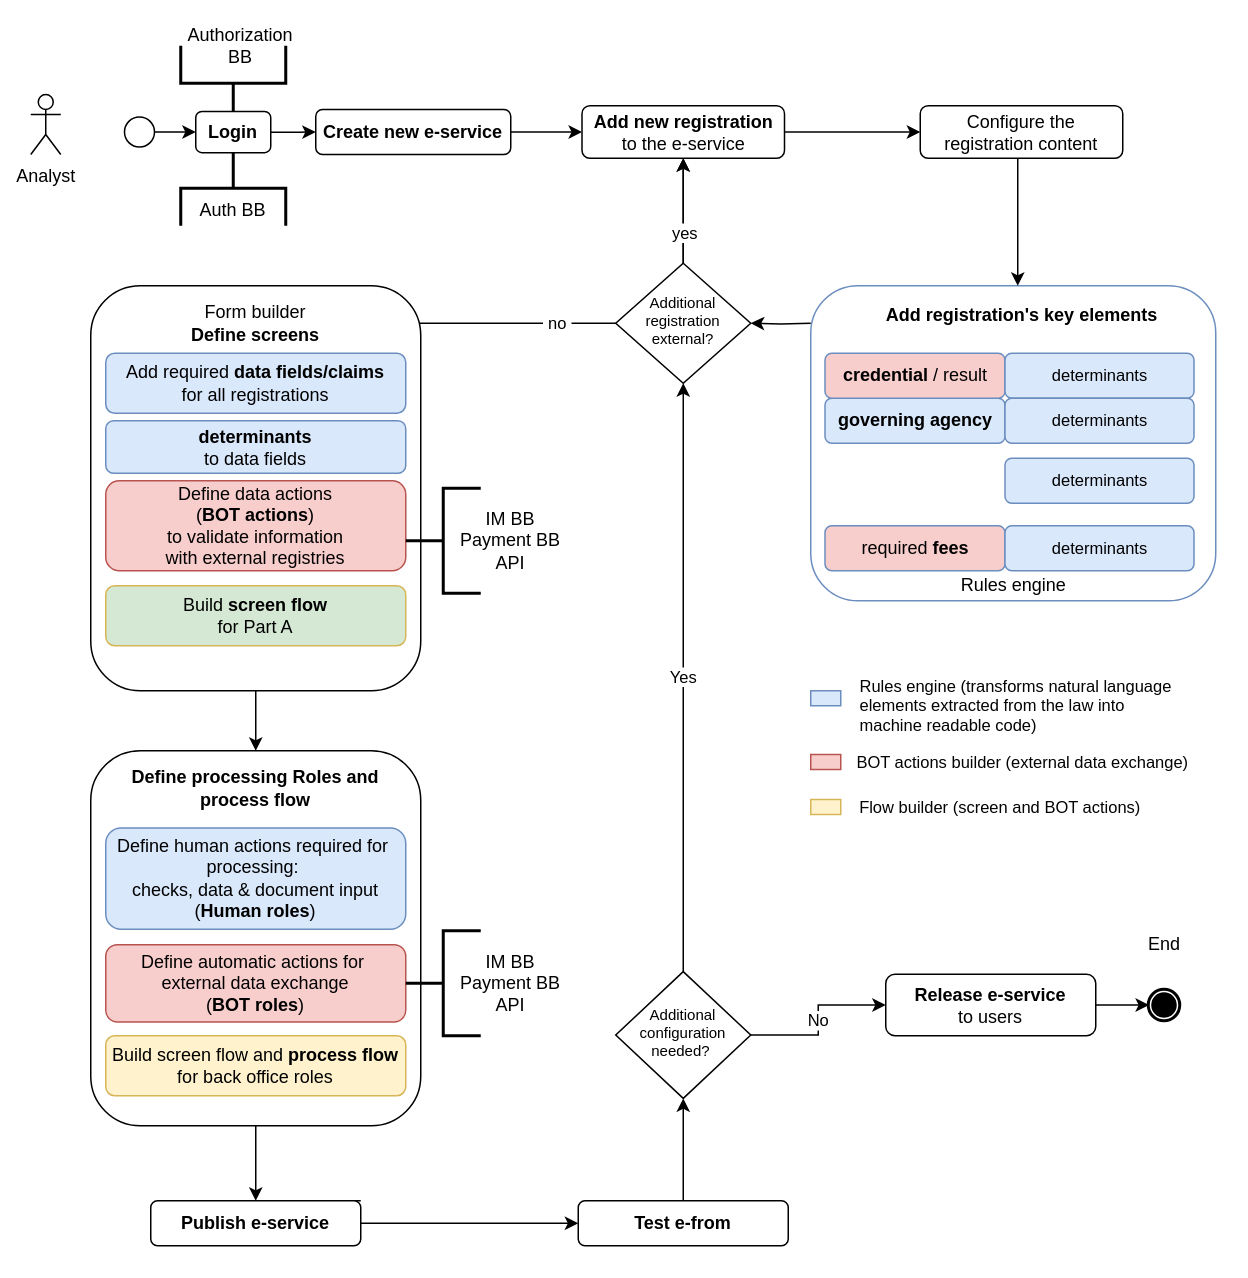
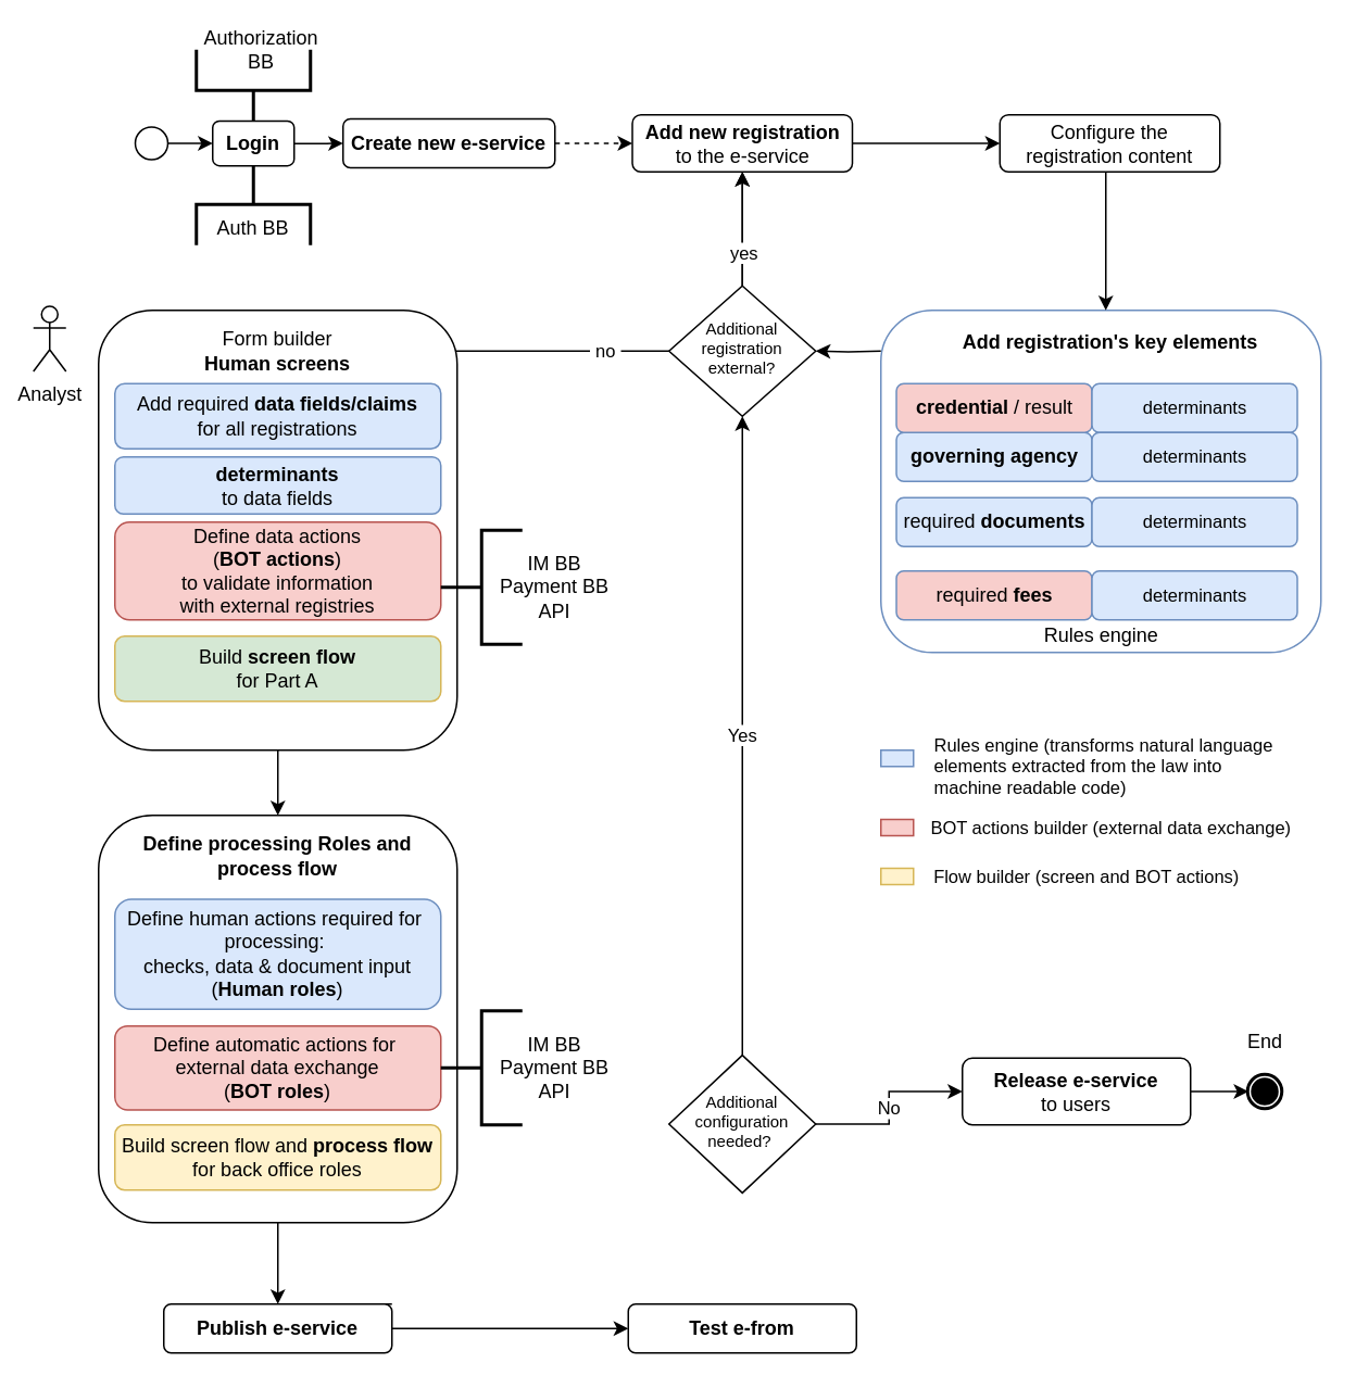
  <mxCell id="0" />
  <mxCell id="1" parent="0" />
  <mxCell id="2" value="" style="strokeWidth=2;html=1;shape=mxgraph.flowchart.annotation_2;align=left;labelPosition=right;pointerEvents=1;rotation=90;" parent="1" vertex="1"><mxGeometry x="130" y="90" width="50" height="70" as="geometry" /></mxCell>
  <mxCell id="3" value="Auth BB" style="text;html=1;strokeColor=none;fillColor=none;align=center;verticalAlign=middle;whiteSpace=wrap;rounded=0;" parent="1" vertex="1"><mxGeometry x="115" y="130" width="80" height="20" as="geometry" /></mxCell>
  <mxCell id="4" value="" style="strokeWidth=2;html=1;shape=mxgraph.flowchart.annotation_2;align=left;labelPosition=right;pointerEvents=1;rotation=-90;" parent="1" vertex="1"><mxGeometry x="130" y="20" width="50" height="70" as="geometry" /></mxCell>
  <mxCell id="5" value="No" style="edgeStyle=orthogonalEdgeStyle;rounded=0;orthogonalLoop=1;jettySize=auto;html=1;exitX=1;exitY=0.5;exitDx=0;exitDy=0;" parent="1" source="38" target="40" edge="1"><mxGeometry relative="1" as="geometry"><mxPoint x="581" y="950" as="targetPoint" /></mxGeometry></mxCell>
  <mxCell id="6" value="" style="edgeStyle=orthogonalEdgeStyle;rounded=0;orthogonalLoop=1;jettySize=auto;html=1;" parent="1" source="17" target="13" edge="1"><mxGeometry relative="1" as="geometry" /></mxCell>
  <mxCell id="7" value="" style="edgeStyle=orthogonalEdgeStyle;rounded=0;orthogonalLoop=1;jettySize=auto;html=1;" parent="1" source="17" edge="1"><mxGeometry relative="1" as="geometry"><mxPoint x="241" y="215" as="targetPoint" /></mxGeometry></mxCell>
  <mxCell id="8" style="edgeStyle=orthogonalEdgeStyle;rounded=0;orthogonalLoop=1;jettySize=auto;html=1;entryX=0.5;entryY=0;entryDx=0;entryDy=0;fontSize=11;fontColor=#030303;" parent="1" source="9" target="24" edge="1"><mxGeometry relative="1" as="geometry" /></mxCell>
  <mxCell id="9" value="" style="rounded=1;whiteSpace=wrap;html=1;fontSize=12;glass=0;strokeWidth=1;shadow=0;" parent="1" vertex="1"><mxGeometry x="60" y="500" width="220" height="250" as="geometry" /></mxCell>
- <mxCell id="10" style="edgeStyle=orthogonalEdgeStyle;rounded=0;orthogonalLoop=1;jettySize=auto;html=1;entryX=0;entryY=0.5;entryDx=0;entryDy=0;" parent="1" source="11" target="13" edge="1"><mxGeometry relative="1" as="geometry" /></mxCell>
+ <mxCell id="10" style="edgeStyle=orthogonalEdgeStyle;rounded=0;orthogonalLoop=1;jettySize=auto;html=1;entryX=0;entryY=0.5;entryDx=0;entryDy=0;dashed=1;" parent="1" source="11" target="13" edge="1"><mxGeometry relative="1" as="geometry" /></mxCell>
  <mxCell id="11" value="Create new e-service" style="rounded=1;whiteSpace=wrap;html=1;fontSize=12;glass=0;strokeWidth=1;shadow=0;fontStyle=1" parent="1" vertex="1"><mxGeometry x="210" y="72.5" width="130" height="30" as="geometry" /></mxCell>
  <mxCell id="12" style="edgeStyle=orthogonalEdgeStyle;rounded=0;orthogonalLoop=1;jettySize=auto;html=1;" parent="1" source="13" target="65" edge="1"><mxGeometry relative="1" as="geometry"><mxPoint x="617.5" y="87.5" as="targetPoint" /></mxGeometry></mxCell>
  <mxCell id="13" value="&lt;b&gt;Add new registration&lt;/b&gt;&lt;br&gt;to the e-service" style="rounded=1;whiteSpace=wrap;html=1;fontSize=12;glass=0;strokeWidth=1;shadow=0;" parent="1" vertex="1"><mxGeometry x="387.5" y="70" width="135" height="35" as="geometry" /></mxCell>
  <mxCell id="14" style="edgeStyle=orthogonalEdgeStyle;rounded=0;orthogonalLoop=1;jettySize=auto;html=1;exitX=0.5;exitY=0;exitDx=0;exitDy=0;" parent="1" source="17" target="13" edge="1"><mxGeometry relative="1" as="geometry"><mxPoint x="610" y="170" as="sourcePoint" /></mxGeometry></mxCell>
  <mxCell id="15" value="yes" style="edgeLabel;html=1;align=center;verticalAlign=middle;resizable=0;points=[];labelBackgroundColor=#FFFFFF;" parent="14" vertex="1" connectable="0"><mxGeometry x="-0.719" y="-4" relative="1" as="geometry"><mxPoint x="-4" y="-11" as="offset" /></mxGeometry></mxCell>
  <mxCell id="16" value="&amp;nbsp;no&amp;nbsp;" style="edgeLabel;html=1;align=center;verticalAlign=middle;resizable=0;points=[];labelBackgroundColor=#FFFFFF;" parent="14" vertex="1" connectable="0"><mxGeometry x="-0.719" y="-4" relative="1" as="geometry"><mxPoint x="-89" y="49" as="offset" /></mxGeometry></mxCell>
  <mxCell id="17" value="Additional &lt;br&gt;registration&lt;br&gt;&amp;nbsp;external?&amp;nbsp;" style="rhombus;whiteSpace=wrap;html=1;shadow=0;fontFamily=Helvetica;fontSize=10;align=center;strokeWidth=1;spacing=6;spacingTop=-4;" parent="1" vertex="1"><mxGeometry x="410" y="175" width="90" height="80" as="geometry" /></mxCell>
  <mxCell id="18" value="" style="rounded=1;whiteSpace=wrap;html=1;fontSize=12;glass=0;strokeWidth=1;shadow=0;strokeColor=#6c8ebf;fillColor=none;" parent="1" vertex="1"><mxGeometry x="540" y="190" width="270" height="210" as="geometry" /></mxCell>
+ <mxCell id="19" value="required &lt;b&gt;documents&lt;/b&gt;" style="rounded=1;whiteSpace=wrap;html=1;fontSize=12;glass=0;strokeWidth=1;shadow=0;fillColor=#dae8fc;strokeColor=#6c8ebf;" parent="1" vertex="1"><mxGeometry x="549.5" y="305" width="120" height="30" as="geometry" /></mxCell>
  <mxCell id="20" value="required &lt;b&gt;fees&lt;/b&gt;" style="rounded=1;whiteSpace=wrap;html=1;fontSize=12;glass=0;strokeWidth=1;shadow=0;fillColor=#f8cecc;strokeColor=#6c8ebf;" parent="1" vertex="1"><mxGeometry x="549.5" y="350" width="120" height="30" as="geometry" /></mxCell>
  <mxCell id="21" style="edgeStyle=orthogonalEdgeStyle;rounded=0;orthogonalLoop=1;jettySize=auto;html=1;fontSize=11;fontColor=#030303;exitX=0.433;exitY=0.974;exitDx=0;exitDy=0;exitPerimeter=0;" parent="1" source="65" edge="1"><mxGeometry relative="1" as="geometry"><mxPoint x="678" y="190" as="targetPoint" /><Array as="points"><mxPoint x="678" y="102" /></Array><mxPoint x="677.5" y="107.5" as="sourcePoint" /></mxGeometry></mxCell>
  <mxCell id="22" style="edgeStyle=orthogonalEdgeStyle;rounded=0;orthogonalLoop=1;jettySize=auto;html=1;" parent="1" source="24" target="26" edge="1"><mxGeometry relative="1" as="geometry" /></mxCell>
  <mxCell id="23" style="edgeStyle=orthogonalEdgeStyle;rounded=0;orthogonalLoop=1;jettySize=auto;html=1;exitX=1;exitY=0;exitDx=0;exitDy=0;fontSize=11;" parent="1" source="24" edge="1"><mxGeometry relative="1" as="geometry"><mxPoint x="230" y="810" as="targetPoint" /></mxGeometry></mxCell>
  <mxCell id="24" value="Publish e-service" style="rounded=1;whiteSpace=wrap;html=1;fontSize=12;glass=0;strokeWidth=1;shadow=0;fontStyle=1" parent="1" vertex="1"><mxGeometry x="100" y="800" width="140" height="30" as="geometry" /></mxCell>
- <mxCell id="25" style="edgeStyle=orthogonalEdgeStyle;rounded=0;orthogonalLoop=1;jettySize=auto;html=1;" parent="1" source="26" target="38" edge="1"><mxGeometry relative="1" as="geometry" /></mxCell>
  <mxCell id="26" value="Test e-from" style="rounded=1;whiteSpace=wrap;html=1;fontSize=12;glass=0;strokeWidth=1;shadow=0;fontStyle=1" parent="1" vertex="1"><mxGeometry x="385" y="800" width="140" height="30" as="geometry" /></mxCell>
  <mxCell id="27" style="edgeStyle=orthogonalEdgeStyle;rounded=0;orthogonalLoop=1;jettySize=auto;html=1;entryX=0.5;entryY=0;entryDx=0;entryDy=0;fontSize=11;fontColor=#030303;" parent="1" source="28" target="9" edge="1"><mxGeometry relative="1" as="geometry" /></mxCell>
  <mxCell id="28" value="" style="rounded=1;whiteSpace=wrap;html=1;fontSize=12;glass=0;strokeWidth=1;shadow=0;" parent="1" vertex="1"><mxGeometry x="60" y="190" width="220" height="270" as="geometry" /></mxCell>
  <mxCell id="29" style="edgeStyle=orthogonalEdgeStyle;rounded=0;orthogonalLoop=1;jettySize=auto;html=1;entryX=1;entryY=0.5;entryDx=0;entryDy=0;fontSize=11;fontColor=#030303;" parent="1" target="17" edge="1"><mxGeometry relative="1" as="geometry"><mxPoint x="540" y="215" as="sourcePoint" /></mxGeometry></mxCell>
  <mxCell id="30" value="&lt;b&gt;Add registration's key elements&lt;/b&gt;" style="text;html=1;strokeColor=none;fillColor=none;align=center;verticalAlign=middle;whiteSpace=wrap;rounded=0;" parent="1" vertex="1"><mxGeometry x="565.5" y="195" width="230" height="30" as="geometry" /></mxCell>
  <mxCell id="31" style="edgeStyle=orthogonalEdgeStyle;rounded=0;orthogonalLoop=1;jettySize=auto;html=1;exitX=1;exitY=0;exitDx=0;exitDy=0;entryX=1;entryY=1;entryDx=0;entryDy=0;" parent="1" edge="1"><mxGeometry relative="1" as="geometry"><mxPoint x="685.5" y="260" as="sourcePoint" /><mxPoint x="685.5" y="260" as="targetPoint" /></mxGeometry></mxCell>
  <mxCell id="32" value="&lt;b&gt;governing agency&lt;/b&gt;" style="rounded=1;whiteSpace=wrap;html=1;fontSize=12;glass=0;strokeWidth=1;shadow=0;fillColor=#dae8fc;strokeColor=#6c8ebf;" parent="1" vertex="1"><mxGeometry x="549.5" y="265" width="120" height="30" as="geometry" /></mxCell>
  <mxCell id="33" value="&lt;b&gt;credential&amp;nbsp;&lt;/b&gt;/ result" style="rounded=1;whiteSpace=wrap;html=1;fontSize=12;glass=0;strokeWidth=1;shadow=0;fillColor=#f8cecc;strokeColor=#6c8ebf;" parent="1" vertex="1"><mxGeometry x="549.5" y="235" width="120" height="30" as="geometry" /></mxCell>
- <mxCell id="34" value="Form builder&lt;br&gt;&lt;b&gt;Define screens&lt;br&gt;&lt;/b&gt;" style="text;html=1;strokeColor=none;fillColor=none;align=center;verticalAlign=middle;whiteSpace=wrap;rounded=0;" parent="1" vertex="1"><mxGeometry x="100" y="195" width="140" height="40" as="geometry" /></mxCell>
+ <mxCell id="34" value="Form builder&lt;br&gt;&lt;b&gt;Human screens&lt;br&gt;&lt;/b&gt;" style="text;html=1;strokeColor=none;fillColor=none;align=center;verticalAlign=middle;whiteSpace=wrap;rounded=0;" parent="1" vertex="1"><mxGeometry x="100" y="195" width="140" height="40" as="geometry" /></mxCell>
  <mxCell id="35" value="Add required &lt;b&gt;data fields/claims&lt;/b&gt;&lt;br&gt;for all registrations" style="rounded=1;whiteSpace=wrap;html=1;fontSize=12;glass=0;strokeWidth=1;shadow=0;fillColor=#dae8fc;strokeColor=#6c8ebf;" parent="1" vertex="1"><mxGeometry x="70" y="235" width="200" height="40" as="geometry" /></mxCell>
  <mxCell id="36" value="&lt;b&gt;determinants &lt;/b&gt;&lt;br&gt;to data fields" style="rounded=1;whiteSpace=wrap;html=1;fontSize=12;glass=0;strokeWidth=1;shadow=0;fillColor=#dae8fc;strokeColor=#6c8ebf;" parent="1" vertex="1"><mxGeometry x="70" y="280" width="200" height="35" as="geometry" /></mxCell>
  <mxCell id="37" value="Yes" style="edgeStyle=orthogonalEdgeStyle;rounded=0;orthogonalLoop=1;jettySize=auto;html=1;entryX=0.5;entryY=1;entryDx=0;entryDy=0;exitX=0.5;exitY=0;exitDx=0;exitDy=0;" parent="1" source="38" target="17" edge="1"><mxGeometry relative="1" as="geometry" /></mxCell>
  <mxCell id="38" value="Additional configuration needed?&amp;nbsp;" style="rhombus;whiteSpace=wrap;html=1;shadow=0;fontFamily=Helvetica;fontSize=10;align=center;strokeWidth=1;spacing=6;spacingTop=-4;" parent="1" vertex="1"><mxGeometry x="410" y="647.25" width="90" height="84.5" as="geometry" /></mxCell>
  <mxCell id="39" style="edgeStyle=orthogonalEdgeStyle;rounded=0;orthogonalLoop=1;jettySize=auto;html=1;" parent="1" source="40" target="45" edge="1"><mxGeometry relative="1" as="geometry"><mxPoint x="581" y="1060" as="targetPoint" /></mxGeometry></mxCell>
  <mxCell id="40" value="&lt;b&gt;Release e-service &lt;/b&gt;&lt;br&gt;to users" style="rounded=1;whiteSpace=wrap;html=1;fontSize=12;glass=0;strokeWidth=1;shadow=0;" parent="1" vertex="1"><mxGeometry x="590" y="649" width="140" height="41" as="geometry" /></mxCell>
  <mxCell id="41" style="edgeStyle=orthogonalEdgeStyle;rounded=0;orthogonalLoop=1;jettySize=auto;html=1;entryX=0;entryY=0.5;entryDx=0;entryDy=0;" parent="1" source="42" target="55" edge="1"><mxGeometry relative="1" as="geometry"><mxPoint x="120" y="80" as="targetPoint" /></mxGeometry></mxCell>
  <mxCell id="42" value="" style="ellipse;whiteSpace=wrap;html=1;fontColor=#030303;" parent="1" vertex="1"><mxGeometry x="82.5" y="77.5" width="20" height="20" as="geometry" /></mxCell>
- <mxCell id="43" value="End" style="text;html=1;strokeColor=none;fillColor=none;align=center;verticalAlign=middle;whiteSpace=wrap;rounded=0;" parent="1" vertex="1"><mxGeometry x="755.5" y="619.25" width="40" height="20" as="geometry" /></mxCell>
+ <mxCell id="43" value="End" style="text;html=1;strokeColor=none;fillColor=none;align=center;verticalAlign=middle;whiteSpace=wrap;rounded=0;" parent="1" vertex="1"><mxGeometry x="755.5" y="629.25" width="40" height="20" as="geometry" /></mxCell>
  <mxCell id="44" value="Define human actions required for&amp;nbsp; processing:&amp;nbsp;&lt;br&gt;checks, data &amp;amp; document input&lt;br&gt;(&lt;b&gt;Human roles&lt;/b&gt;)" style="rounded=1;whiteSpace=wrap;html=1;fontSize=12;glass=0;strokeWidth=1;shadow=0;fillColor=#dae8fc;strokeColor=#6c8ebf;" parent="1" vertex="1"><mxGeometry x="70" y="551.5" width="200" height="67.5" as="geometry" /></mxCell>
  <mxCell id="45" value="" style="shape=mxgraph.bpmn.shape;html=1;verticalLabelPosition=bottom;labelBackgroundColor=#ffffff;verticalAlign=top;align=center;perimeter=ellipsePerimeter;outlineConnect=0;outline=end;symbol=terminate;" parent="1" vertex="1"><mxGeometry x="765.5" y="659.5" width="20" height="20" as="geometry" /></mxCell>
- <mxCell id="46" value="Analyst" style="shape=umlActor;verticalLabelPosition=bottom;verticalAlign=top;html=1;outlineConnect=0;" parent="1" vertex="1"><mxGeometry x="20" y="62.5" width="20" height="40" as="geometry" /></mxCell>
+ <mxCell id="46" value="Analyst" style="shape=umlActor;verticalLabelPosition=bottom;verticalAlign=top;html=1;outlineConnect=0;" parent="1" vertex="1"><mxGeometry x="20" y="187.5" width="20" height="40" as="geometry" /></mxCell>
  <mxCell id="47" value="determinants" style="rounded=1;whiteSpace=wrap;html=1;fontSize=11;glass=0;strokeWidth=1;shadow=0;fillColor=#dae8fc;strokeColor=#6c8ebf;" parent="1" vertex="1"><mxGeometry x="669.5" y="235" width="126" height="30" as="geometry" /></mxCell>
  <mxCell id="48" value="determinants" style="rounded=1;whiteSpace=wrap;html=1;fontSize=11;glass=0;strokeWidth=1;shadow=0;fillColor=#dae8fc;strokeColor=#6c8ebf;" parent="1" vertex="1"><mxGeometry x="669.5" y="265" width="126" height="30" as="geometry" /></mxCell>
  <mxCell id="49" value="Build &lt;b&gt;screen flow&lt;/b&gt;&lt;br&gt;for Part A" style="rounded=1;whiteSpace=wrap;html=1;fontSize=12;glass=0;strokeWidth=1;shadow=0;fillColor=#d5e8d4;strokeColor=#d6b656;" parent="1" vertex="1"><mxGeometry x="70" y="390" width="200" height="40" as="geometry" /></mxCell>
  <mxCell id="50" value="&lt;b&gt;Define processing Roles and process flow&lt;br&gt;&lt;/b&gt;" style="text;html=1;strokeColor=none;fillColor=none;align=center;verticalAlign=middle;whiteSpace=wrap;rounded=0;" parent="1" vertex="1"><mxGeometry x="85" y="510" width="170" height="30" as="geometry" /></mxCell>
  <mxCell id="51" value="Build screen flow and&amp;nbsp;&lt;b&gt;process flow &lt;/b&gt;&lt;br&gt;for back office roles" style="rounded=1;whiteSpace=wrap;html=1;fontSize=12;glass=0;strokeWidth=1;shadow=0;fillColor=#fff2cc;strokeColor=#d6b656;" parent="1" vertex="1"><mxGeometry x="70" y="690" width="200" height="40" as="geometry" /></mxCell>
  <mxCell id="52" value="Define automatic actions for&amp;nbsp;&lt;br&gt;external data exchange &lt;br&gt;(&lt;b&gt;BOT roles&lt;/b&gt;)" style="rounded=1;whiteSpace=wrap;html=1;fontSize=12;glass=0;strokeWidth=1;shadow=0;fillColor=#f8cecc;strokeColor=#b85450;" parent="1" vertex="1"><mxGeometry x="70" y="629.25" width="200" height="51.5" as="geometry" /></mxCell>
  <mxCell id="53" value="Define data actions &lt;br&gt;(&lt;b&gt;BOT actions&lt;/b&gt;)&lt;br&gt;to validate information &lt;br&gt;with external registries" style="rounded=1;whiteSpace=wrap;html=1;fontSize=12;glass=0;strokeWidth=1;shadow=0;fillColor=#f8cecc;strokeColor=#b85450;" parent="1" vertex="1"><mxGeometry x="70" y="320" width="200" height="60" as="geometry" /></mxCell>
  <mxCell id="54" style="edgeStyle=orthogonalEdgeStyle;rounded=0;orthogonalLoop=1;jettySize=auto;html=1;" parent="1" source="55" target="11" edge="1"><mxGeometry relative="1" as="geometry" /></mxCell>
  <mxCell id="55" value="Login" style="rounded=1;whiteSpace=wrap;html=1;fontSize=12;glass=0;strokeWidth=1;shadow=0;fontStyle=1" parent="1" vertex="1"><mxGeometry x="130" y="73.75" width="50" height="27.5" as="geometry" /></mxCell>
  <mxCell id="56" value="determinants" style="rounded=1;whiteSpace=wrap;html=1;fontSize=11;glass=0;strokeWidth=1;shadow=0;fillColor=#dae8fc;strokeColor=#6c8ebf;" parent="1" vertex="1"><mxGeometry x="669.5" y="305" width="126" height="30" as="geometry" /></mxCell>
  <mxCell id="57" value="determinants" style="rounded=1;whiteSpace=wrap;html=1;fontSize=11;glass=0;strokeWidth=1;shadow=0;fillColor=#dae8fc;strokeColor=#6c8ebf;" parent="1" vertex="1"><mxGeometry x="669.5" y="350" width="126" height="30" as="geometry" /></mxCell>
  <mxCell id="58" style="edgeStyle=orthogonalEdgeStyle;rounded=0;orthogonalLoop=1;jettySize=auto;html=1;exitX=0.5;exitY=1;exitDx=0;exitDy=0;fontSize=11;fontColor=#030303;" parent="1" edge="1"><mxGeometry relative="1" as="geometry"><mxPoint x="677.5" y="107.5" as="sourcePoint" /><mxPoint x="677.5" y="107.5" as="targetPoint" /></mxGeometry></mxCell>
  <mxCell id="59" value="" style="rounded=0;whiteSpace=wrap;html=1;labelBackgroundColor=#FFFFFF;strokeColor=#6c8ebf;fillColor=#dae8fc;fontSize=11;" parent="1" vertex="1"><mxGeometry x="540" y="460" width="20" height="10" as="geometry" /></mxCell>
  <mxCell id="60" value="" style="rounded=0;whiteSpace=wrap;html=1;labelBackgroundColor=#FFFFFF;strokeColor=#b85450;fillColor=#f8cecc;fontSize=11;" parent="1" vertex="1"><mxGeometry x="540" y="502.5" width="20" height="10" as="geometry" /></mxCell>
  <mxCell id="61" value="" style="rounded=0;whiteSpace=wrap;html=1;labelBackgroundColor=#FFFFFF;strokeColor=#d6b656;fillColor=#fff2cc;fontSize=11;" parent="1" vertex="1"><mxGeometry x="540" y="532.5" width="20" height="10" as="geometry" /></mxCell>
  <mxCell id="62" value="Rules engine (transforms natural language &lt;br&gt;&lt;div&gt;elements extracted from the law into&lt;/div&gt;&lt;div&gt;machine readable code)&amp;nbsp;&lt;/div&gt;" style="text;html=1;resizable=0;autosize=1;align=left;verticalAlign=middle;points=[];fillColor=none;strokeColor=none;rounded=0;labelBackgroundColor=#FFFFFF;fontSize=11;fontColor=#030303;" parent="1" vertex="1"><mxGeometry x="570.5" y="450" width="220" height="40" as="geometry" /></mxCell>
  <mxCell id="63" value="BOT actions builder (external data exchange)" style="text;html=1;resizable=0;autosize=1;align=center;verticalAlign=middle;points=[];fillColor=none;strokeColor=none;rounded=0;labelBackgroundColor=#FFFFFF;fontSize=11;fontColor=#030303;" parent="1" vertex="1"><mxGeometry x="560.5" y="497.5" width="240" height="20" as="geometry" /></mxCell>
  <mxCell id="64" value="Flow builder (screen and BOT actions)" style="text;html=1;resizable=0;autosize=1;align=center;verticalAlign=middle;points=[];fillColor=none;strokeColor=none;rounded=0;labelBackgroundColor=#FFFFFF;fontSize=11;fontColor=#030303;" parent="1" vertex="1"><mxGeometry x="560.5" y="527.5" width="210" height="20" as="geometry" /></mxCell>
  <mxCell id="65" value="&lt;span style=&quot;background-color: rgb(255 , 255 , 255)&quot;&gt;Configure the registration content&lt;/span&gt;" style="rounded=1;whiteSpace=wrap;html=1;fontSize=12;glass=0;strokeWidth=1;shadow=0;" parent="1" vertex="1"><mxGeometry x="613" y="70" width="135" height="35" as="geometry" /></mxCell>
  <mxCell id="66" value="" style="strokeWidth=2;html=1;shape=mxgraph.flowchart.annotation_2;align=left;labelPosition=right;pointerEvents=1;" parent="1" vertex="1"><mxGeometry x="270" y="325" width="50" height="70" as="geometry" /></mxCell>
  <mxCell id="67" value="IM BB&lt;br&gt;Payment BB&lt;br&gt;API" style="text;html=1;strokeColor=none;fillColor=none;align=center;verticalAlign=middle;whiteSpace=wrap;rounded=0;" parent="1" vertex="1"><mxGeometry x="300" y="350" width="80" height="20" as="geometry" /></mxCell>
  <mxCell id="68" value="IM BB&lt;br&gt;Payment BB&lt;br&gt;API" style="text;html=1;strokeColor=none;fillColor=none;align=center;verticalAlign=middle;whiteSpace=wrap;rounded=0;" parent="1" vertex="1"><mxGeometry x="300" y="645" width="80" height="20" as="geometry" /></mxCell>
  <mxCell id="69" value="" style="strokeWidth=2;html=1;shape=mxgraph.flowchart.annotation_2;align=left;labelPosition=right;pointerEvents=1;" parent="1" vertex="1"><mxGeometry x="270" y="620" width="50" height="70" as="geometry" /></mxCell>
  <mxCell id="70" value="Authorization BB" style="text;html=1;strokeColor=none;fillColor=none;align=center;verticalAlign=middle;whiteSpace=wrap;rounded=0;" parent="1" vertex="1"><mxGeometry x="140" y="20" width="40" height="20" as="geometry" /></mxCell>
  <mxCell id="71" value="Rules engine" style="text;html=1;strokeColor=none;fillColor=none;align=center;verticalAlign=middle;whiteSpace=wrap;rounded=0;" parent="1" vertex="1"><mxGeometry x="636.5" y="380" width="77" height="20" as="geometry" /></mxCell>
